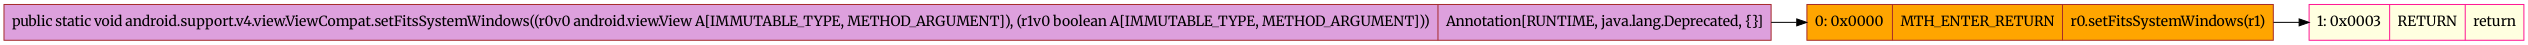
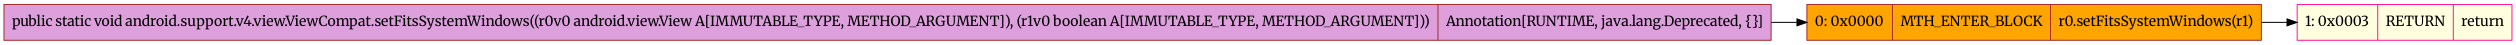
  digraph {
    rankdir=LR
    fontname=Merriweather
    node [shape=record style=filled color=brown fontname=Merriweather]
    edge [fontname=Merriweather]
-   n1 [label="{0\:\ 0x0000|MTH_ENTER_RETURN\l|r0.setFitsSystemWindows(r1)\l}" fillcolor=orange]
+   n1 [label="{0\:\ 0x0000|MTH_ENTER_BLOCK\l|r0.setFitsSystemWindows(r1)\l}" fillcolor=orange]
    n2 [label="{1\:\ 0x0003|RETURN\l|return\l}" fillcolor=lightyellow color=deeppink]
    n3 [label="{public static void android.support.v4.view.ViewCompat.setFitsSystemWindows((r0v0 android.view.View A[IMMUTABLE_TYPE, METHOD_ARGUMENT]), (r1v0 boolean A[IMMUTABLE_TYPE, METHOD_ARGUMENT]))  | Annotation[RUNTIME, java.lang.Deprecated, \{\}]\l}" fillcolor=plum]
    n1 -> n2
    n3 -> n1
  }
